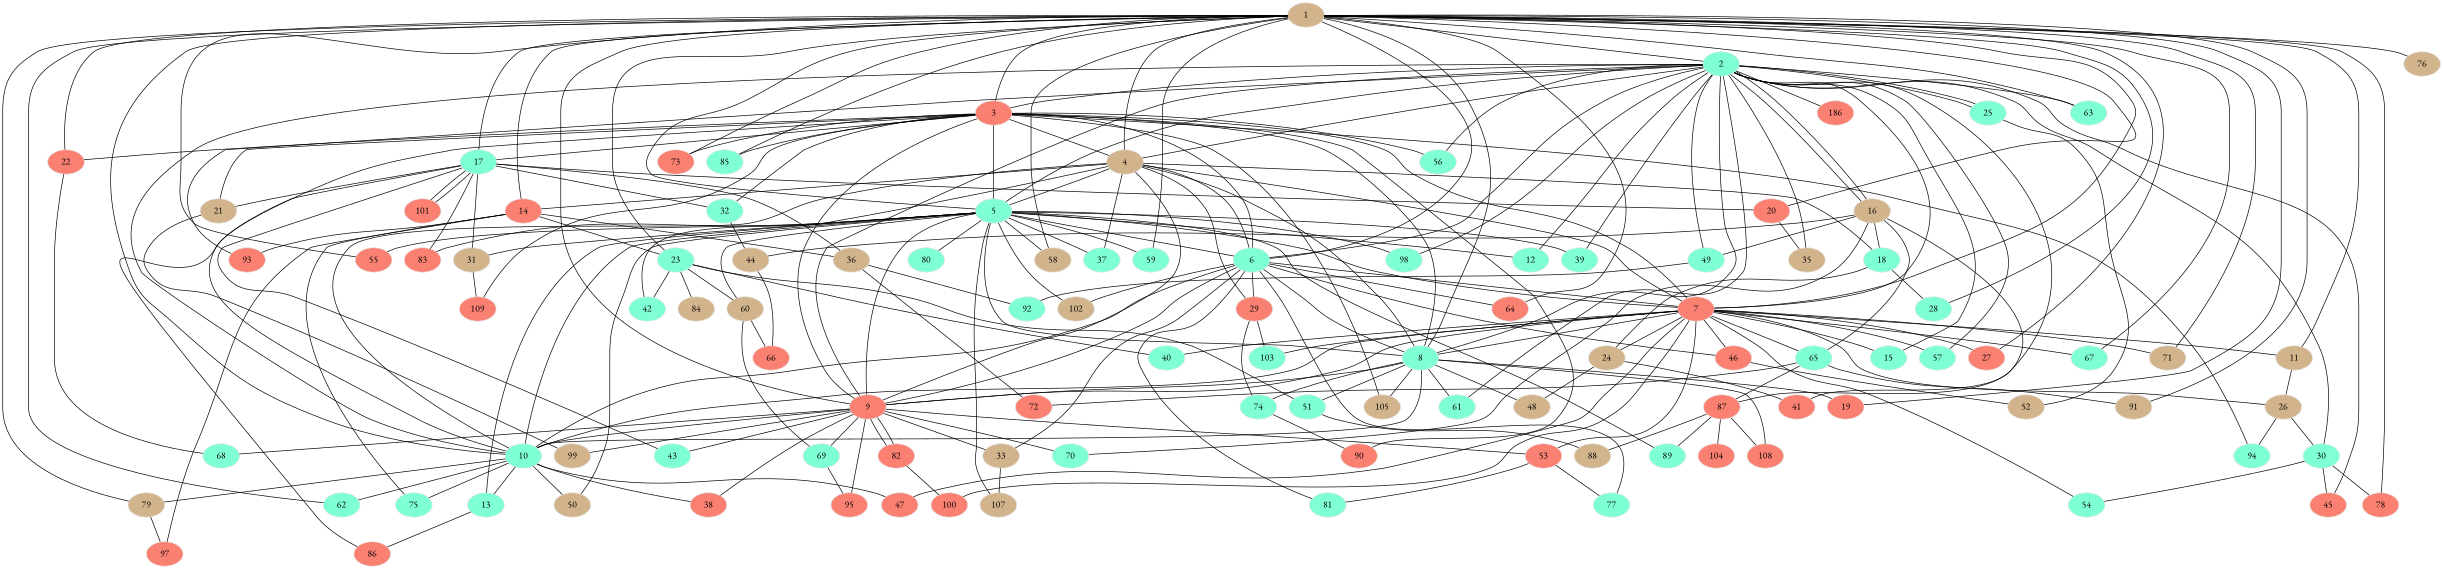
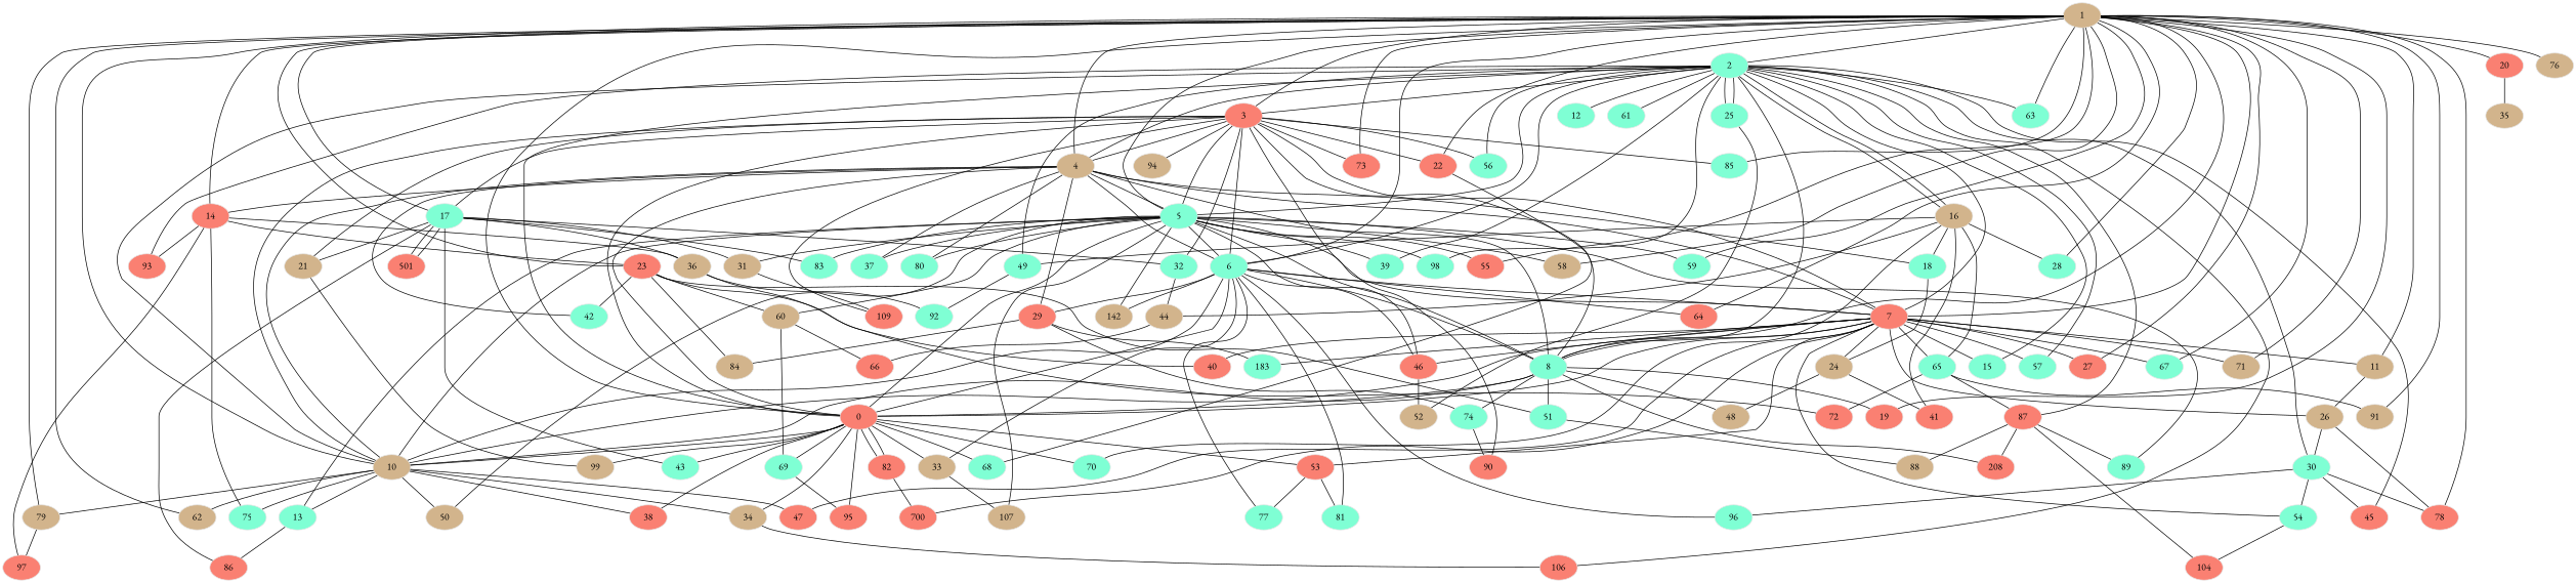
  graph {
    fontname="EB Garamond"
    node [color=gray90 fillcolor=aquamarine fontname="EB Garamond" style=filled]
    edge [fontname="EB Garamond"]
    1 [fillcolor=tan]
    2
    3 [fillcolor=salmon]
    4 [fillcolor=tan]
    5
    6
    7 [fillcolor=salmon]
    8
-   9 [fillcolor=salmon]
-   10
+   9 [fillcolor=salmon label=0]
+   10 [fillcolor=tan]
    11 [fillcolor=tan]
    14 [fillcolor=salmon]
    17
    19 [fillcolor=salmon]
    20 [fillcolor=salmon]
    22 [fillcolor=salmon]
-   23
+   23 [fillcolor=salmon]
    27 [fillcolor=salmon]
    28
    55 [fillcolor=salmon]
    58 [fillcolor=tan]
    59
-   62
+   62 [fillcolor=tan]
    63
    64 [fillcolor=salmon]
    67
    71 [fillcolor=tan]
    73 [fillcolor=salmon]
    76 [fillcolor=tan]
    78 [fillcolor=salmon]
    79 [fillcolor=tan]
    85
    91 [fillcolor=tan]
    12
    15
    16 [fillcolor=tan]
    25
    30
    35 [fillcolor=tan]
    39
    45 [fillcolor=salmon]
    49
    56
    57
    61
    87 [fillcolor=salmon]
    93 [fillcolor=salmon]
    98
-   106 [fillcolor=salmon label=186]
+   106 [fillcolor=salmon]
    21 [fillcolor=tan]
    32
    90 [fillcolor=salmon]
-   94
-   105 [fillcolor=tan]
+   94 [fillcolor=tan]
    109 [fillcolor=salmon]
    18
    29 [fillcolor=salmon]
    37
    42
    80
    13
    31 [fillcolor=tan]
    50 [fillcolor=tan]
    60 [fillcolor=tan]
-   83 [fillcolor=salmon]
+   83
    89
-   102 [fillcolor=tan]
+   102 [fillcolor=tan label=142]
    107 [fillcolor=tan]
    33 [fillcolor=tan]
    46 [fillcolor=salmon]
    77
    81
+   96
    24 [fillcolor=tan]
    26 [fillcolor=tan]
-   40
+   40 [fillcolor=salmon]
    47 [fillcolor=salmon]
    53 [fillcolor=salmon]
    54
    65
-   100 [fillcolor=salmon]
-   103
+   100 [fillcolor=salmon label=700]
+   103 [label=183]
    48 [fillcolor=tan]
    51
    74
-   108 [fillcolor=salmon]
+   108 [fillcolor=salmon label=208]
+   34 [fillcolor=tan]
    38 [fillcolor=salmon]
    43
    68
    69
    70
    82 [fillcolor=salmon]
    95 [fillcolor=salmon]
    99 [fillcolor=tan]
    75
    36 [fillcolor=tan]
    97 [fillcolor=salmon]
    86 [fillcolor=salmon]
-   101 [fillcolor=salmon]
+   101 [fillcolor=salmon label=501]
    84 [fillcolor=tan]
    41 [fillcolor=salmon]
    44 [fillcolor=tan]
    52 [fillcolor=tan]
    92
    88 [fillcolor=tan]
    104 [fillcolor=salmon]
    66 [fillcolor=salmon]
    72 [fillcolor=salmon]
    1 -- 2
    1 -- 3
    1 -- 4
    1 -- 5
    1 -- 6
    1 -- 7
    1 -- 8
    1 -- 9
    1 -- 10
    1 -- 11
    1 -- 14
    1 -- 17
    1 -- 19
    1 -- 20
    1 -- 22
    1 -- 23
    1 -- 27
    1 -- 28
    1 -- 55
    1 -- 58
    1 -- 59
    1 -- 62
    1 -- 63
    1 -- 64
    1 -- 67
    1 -- 71
    1 -- 73
    1 -- 76
    1 -- 78
    1 -- 79
    1 -- 85
    1 -- 91
    2 -- 3
    2 -- 4
    2 -- 5
    2 -- 6
    2 -- 7
    2 -- 8
    2 -- 9
    2 -- 10
    2 -- 63
    2 -- 12
    2 -- 15
    2 -- 16
    2 -- 16
    2 -- 25
    2 -- 25
    2 -- 30
-   2 -- 35
    2 -- 39
    2 -- 45
    2 -- 49
    2 -- 56
    2 -- 57
    2 -- 61
    2 -- 87
    2 -- 93
    2 -- 98
    2 -- 106
    3 -- 4
    3 -- 5
    3 -- 6
    3 -- 7
    3 -- 8
    3 -- 9
    3 -- 10
    3 -- 17
    3 -- 22
    3 -- 73
    3 -- 85
    3 -- 56
    3 -- 21
    3 -- 32
    3 -- 90
    3 -- 94
-   3 -- 105
    3 -- 109
    4 -- 5
    4 -- 6
    4 -- 7
    4 -- 8
    4 -- 9
    4 -- 10
    4 -- 14
    4 -- 18
    4 -- 29
    4 -- 37
    4 -- 42
+   4 -- 80
    5 -- 6
    5 -- 7
    5 -- 8
    5 -- 9
    5 -- 10
    5 -- 55
    5 -- 58
    5 -- 59
-   5 -- 12
+   5 -- 46
    5 -- 39
    5 -- 98
    5 -- 37
    5 -- 80
    5 -- 13
    5 -- 31
    5 -- 50
    5 -- 60
    5 -- 83
    5 -- 89
    5 -- 102
    5 -- 107
    6 -- 7
    6 -- 8
    6 -- 9
    6 -- 10
    6 -- 64
    6 -- 29
    6 -- 102
    6 -- 33
    6 -- 46
    6 -- 77
    6 -- 81
+   6 -- 96
    7 -- 8
    7 -- 9
    7 -- 10
    7 -- 11
    7 -- 27
    7 -- 67
    7 -- 71
    7 -- 15
    7 -- 57
    7 -- 46
    7 -- 24
    7 -- 26
    7 -- 40
    7 -- 47
    7 -- 53
    7 -- 54
    7 -- 65
    7 -- 100
    7 -- 103
    8 -- 9
    8 -- 10
    8 -- 19
-   8 -- 61
-   8 -- 105
    8 -- 48
    8 -- 51
    8 -- 74
    8 -- 108
    9 -- 10
    9 -- 33
    9 -- 53
+   9 -- 34
    9 -- 38
    9 -- 43
    9 -- 68
    9 -- 69
    9 -- 70
    9 -- 82
    9 -- 82
    9 -- 95
    9 -- 99
    10 -- 62
    10 -- 79
    10 -- 13
    10 -- 50
    10 -- 47
+   10 -- 34
    10 -- 38
    10 -- 75
    11 -- 26
    14 -- 23
    14 -- 93
    14 -- 75
    14 -- 36
    14 -- 97
-   17 -- 20
    17 -- 21
    17 -- 32
    17 -- 31
    17 -- 83
    17 -- 43
    17 -- 36
    17 -- 86
    17 -- 101
    17 -- 101
    20 -- 35
    22 -- 68
    23 -- 42
    23 -- 60
    23 -- 40
    23 -- 51
    23 -- 84
    79 -- 97
-   18 -- 28
+   16 -- 28
    16 -- 49
    16 -- 18
    16 -- 65
    16 -- 70
    16 -- 41
    16 -- 44
    25 -- 52
    30 -- 78
    30 -- 45
+   30 -- 96
    30 -- 54
    49 -- 92
    87 -- 89
    87 -- 108
    87 -- 88
    87 -- 104
    21 -- 99
    32 -- 44
    18 -- 24
    29 -- 103
    29 -- 74
+   29 -- 84
    13 -- 86
    31 -- 109
    60 -- 69
    60 -- 66
    33 -- 107
    46 -- 52
    24 -- 48
    24 -- 41
    26 -- 30
-   26 -- 94
+   26 -- 78
    53 -- 77
    53 -- 81
+   54 -- 104
    65 -- 91
    65 -- 87
    65 -- 72
    51 -- 88
    74 -- 90
+   34 -- 106
    69 -- 95
    82 -- 100
    36 -- 92
    36 -- 72
    44 -- 66
  }
